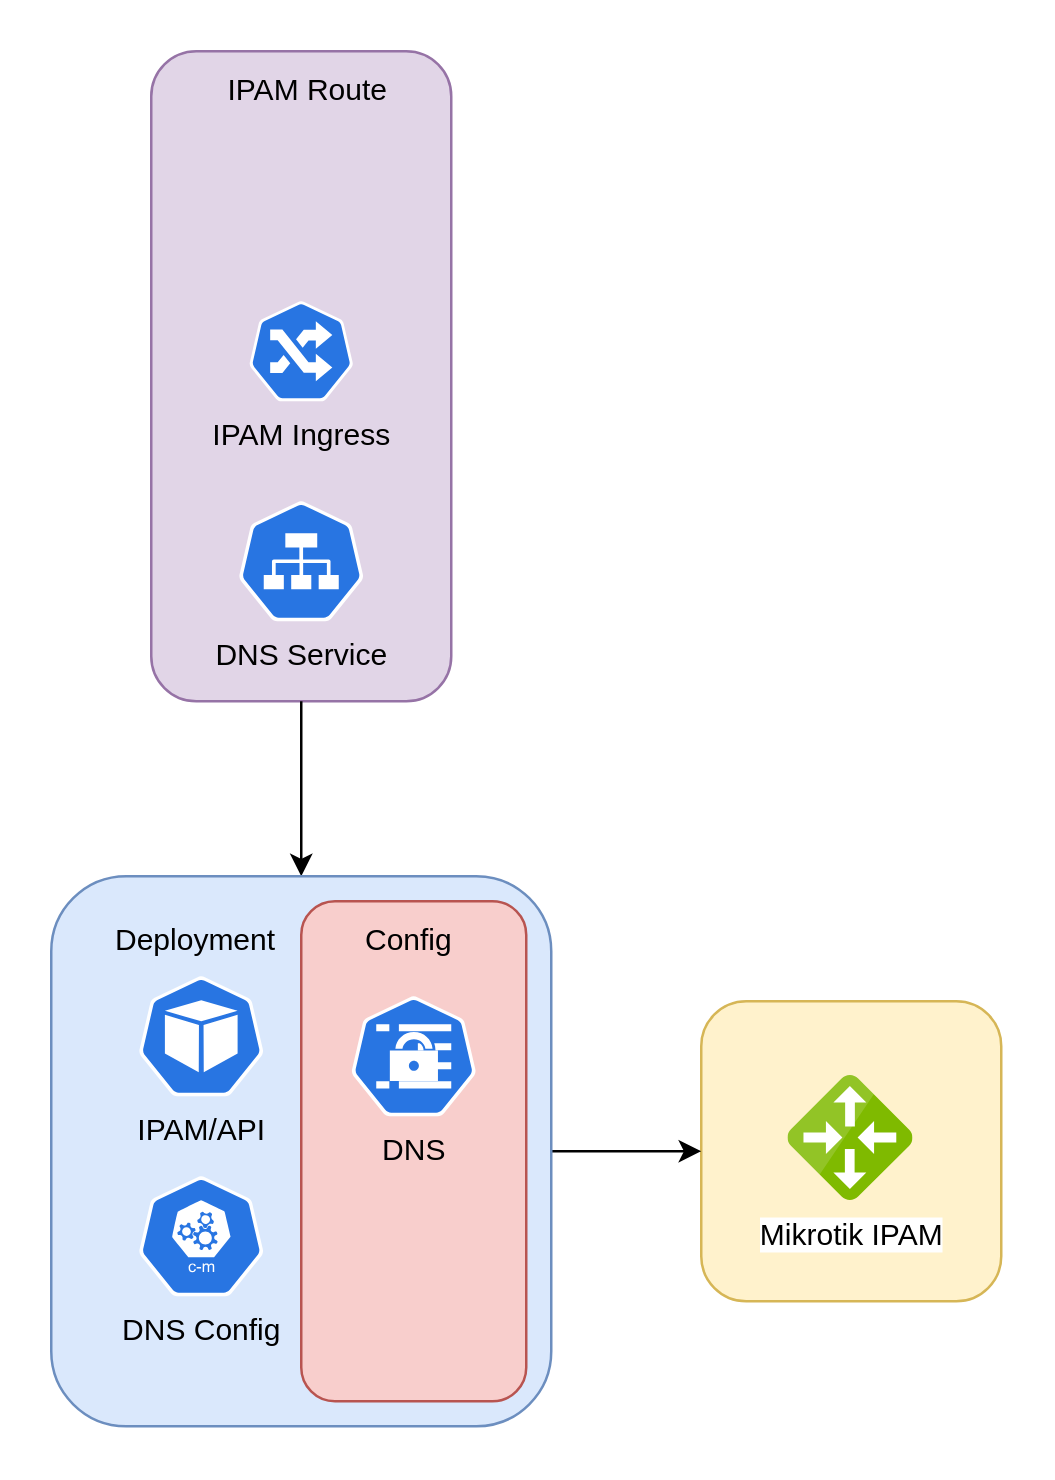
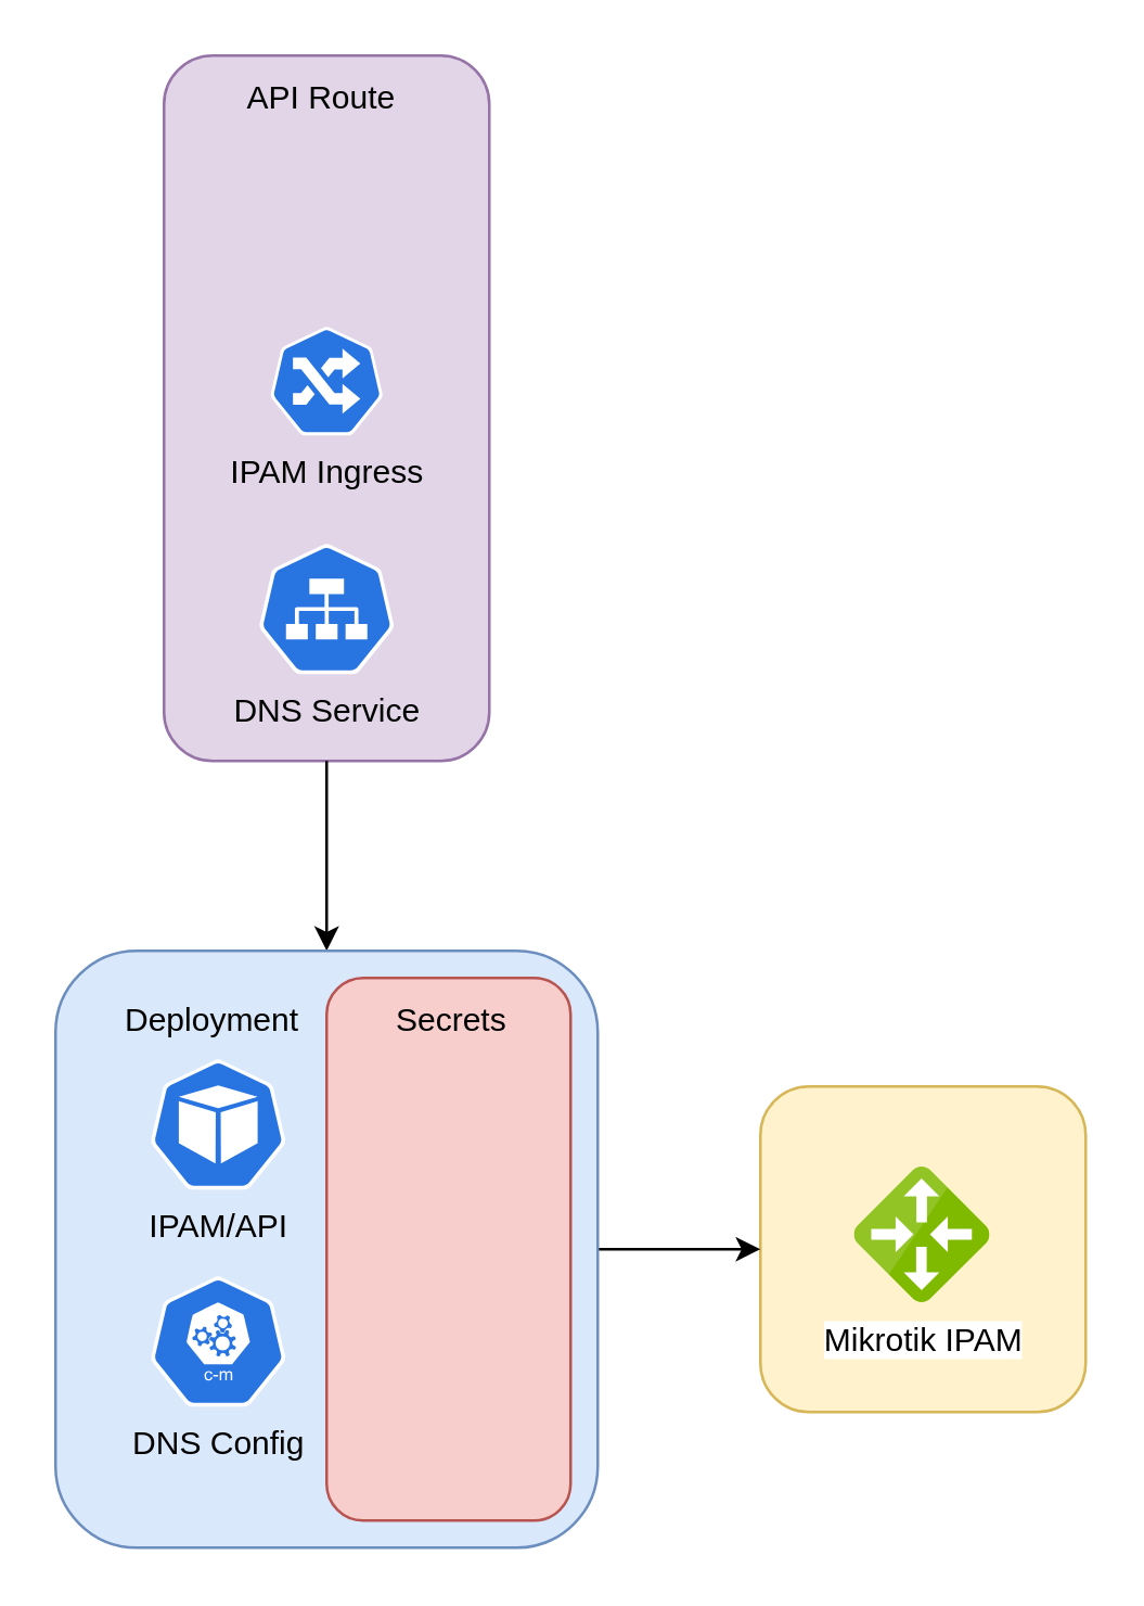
  <mxCell id="0" />
  <mxCell id="1" parent="0" />
  <mxCell id="2" value="" style="group" parent="1" vertex="1" connectable="0"><mxGeometry x="60" y="20" width="120" height="260" as="geometry" /></mxCell>
  <mxCell id="3" value="" style="rounded=1;whiteSpace=wrap;html=1;fillColor=#e1d5e7;strokeColor=#9673a6;" parent="2" vertex="1"><mxGeometry width="120" height="260" as="geometry" /></mxCell>
  <mxCell id="4" value="IPAM Ingress" style="sketch=0;html=1;dashed=0;whitespace=wrap;fillColor=#2875E2;strokeColor=#ffffff;points=[[0.005,0.63,0],[0.1,0.2,0],[0.9,0.2,0],[0.5,0,0],[0.995,0.63,0],[0.72,0.99,0],[0.5,1,0],[0.28,0.99,0]];shape=mxgraph.kubernetes.icon;prIcon=ing;labelPosition=center;verticalLabelPosition=bottom;align=center;verticalAlign=top;" parent="2" vertex="1"><mxGeometry x="35" y="100" width="50" height="40" as="geometry" /></mxCell>
  <mxCell id="5" value="DNS Service" style="sketch=0;html=1;dashed=0;whitespace=wrap;fillColor=#2875E2;strokeColor=#ffffff;points=[[0.005,0.63,0],[0.1,0.2,0],[0.9,0.2,0],[0.5,0,0],[0.995,0.63,0],[0.72,0.99,0],[0.5,1,0],[0.28,0.99,0]];shape=mxgraph.kubernetes.icon;prIcon=svc;labelPosition=center;verticalLabelPosition=bottom;align=center;verticalAlign=top;" parent="2" vertex="1"><mxGeometry x="35" y="180" width="50" height="48" as="geometry" /></mxCell>
- <mxCell id="6" value="IPAM Route" style="text;strokeColor=none;fillColor=none;align=left;verticalAlign=middle;spacingLeft=4;spacingRight=4;overflow=hidden;points=[[0,0.5],[1,0.5]];portConstraint=eastwest;rotatable=0;" parent="2" vertex="1"><mxGeometry x="25" width="80" height="30" as="geometry" /></mxCell>
+ <mxCell id="6" value="API Route" style="text;strokeColor=none;fillColor=none;align=left;verticalAlign=middle;spacingLeft=4;spacingRight=4;overflow=hidden;points=[[0,0.5],[1,0.5]];portConstraint=eastwest;rotatable=0;" parent="2" vertex="1"><mxGeometry x="25" width="80" height="30" as="geometry" /></mxCell>
  <mxCell id="7" style="edgeStyle=orthogonalEdgeStyle;rounded=0;orthogonalLoop=1;jettySize=auto;html=1;entryX=0.5;entryY=0;entryDx=0;entryDy=0;" parent="1" source="3" target="13" edge="1"><mxGeometry relative="1" as="geometry" /></mxCell>
  <mxCell id="8" value="" style="group" parent="1" vertex="1" connectable="0"><mxGeometry x="280" y="400" width="120" height="120" as="geometry" /></mxCell>
  <mxCell id="9" value="" style="rounded=1;whiteSpace=wrap;html=1;fillColor=#fff2cc;strokeColor=#d6b656;" parent="8" vertex="1"><mxGeometry width="120" height="120" as="geometry" /></mxCell>
  <mxCell id="10" value="Mikrotik IPAM" style="sketch=0;aspect=fixed;html=1;points=[];align=center;image;fontSize=12;image=img/lib/mscae/Local_Network_Gateways.svg;" parent="8" vertex="1"><mxGeometry x="35" y="30" width="50" height="50" as="geometry" /></mxCell>
  <mxCell id="11" style="edgeStyle=orthogonalEdgeStyle;rounded=0;orthogonalLoop=1;jettySize=auto;html=1;entryX=0;entryY=0.5;entryDx=0;entryDy=0;" parent="1" source="13" target="9" edge="1"><mxGeometry relative="1" as="geometry" /></mxCell>
  <mxCell id="12" value="" style="group" vertex="1" connectable="0" parent="1"><mxGeometry x="20" y="350" width="200" height="220" as="geometry" /></mxCell>
  <mxCell id="13" value="" style="rounded=1;whiteSpace=wrap;html=1;fillColor=#dae8fc;strokeColor=#6c8ebf;" parent="12" vertex="1"><mxGeometry width="200" height="220" as="geometry" /></mxCell>
  <mxCell id="14" value="Deployment" style="text;strokeColor=none;fillColor=none;align=left;verticalAlign=middle;spacingLeft=4;spacingRight=4;overflow=hidden;points=[[0,0.5],[1,0.5]];portConstraint=eastwest;rotatable=0;" parent="12" vertex="1"><mxGeometry x="20" y="10" width="80" height="30" as="geometry" /></mxCell>
  <mxCell id="15" value="IPAM/API" style="sketch=0;html=1;dashed=0;whitespace=wrap;fillColor=#2875E2;strokeColor=#ffffff;points=[[0.005,0.63,0],[0.1,0.2,0],[0.9,0.2,0],[0.5,0,0],[0.995,0.63,0],[0.72,0.99,0],[0.5,1,0],[0.28,0.99,0]];shape=mxgraph.kubernetes.icon;prIcon=pod;labelPosition=center;verticalLabelPosition=bottom;align=center;verticalAlign=top;" parent="12" vertex="1"><mxGeometry x="35" y="40" width="50" height="48" as="geometry" /></mxCell>
  <mxCell id="16" value="DNS Config" style="sketch=0;html=1;dashed=0;whitespace=wrap;fillColor=#2875E2;strokeColor=#ffffff;points=[[0.005,0.63,0],[0.1,0.2,0],[0.9,0.2,0],[0.5,0,0],[0.995,0.63,0],[0.72,0.99,0],[0.5,1,0],[0.28,0.99,0]];shape=mxgraph.kubernetes.icon;prIcon=c_m;labelPosition=center;verticalLabelPosition=bottom;align=center;verticalAlign=top;" parent="12" vertex="1"><mxGeometry x="35" y="120" width="50" height="48" as="geometry" /></mxCell>
  <mxCell id="17" value="" style="rounded=1;whiteSpace=wrap;html=1;fillColor=#f8cecc;strokeColor=#b85450;" parent="12" vertex="1"><mxGeometry x="100" y="10" width="90" height="200" as="geometry" /></mxCell>
- <mxCell id="18" value="DNS" style="sketch=0;html=1;dashed=0;whitespace=wrap;fillColor=#2875E2;strokeColor=#ffffff;points=[[0.005,0.63,0],[0.1,0.2,0],[0.9,0.2,0],[0.5,0,0],[0.995,0.63,0],[0.72,0.99,0],[0.5,1,0],[0.28,0.99,0]];shape=mxgraph.kubernetes.icon;prIcon=secret;labelPosition=center;verticalLabelPosition=bottom;align=center;verticalAlign=top;" parent="12" vertex="1"><mxGeometry x="120" y="48" width="50" height="48" as="geometry" /></mxCell>
- <mxCell id="19" value="Config" style="text;strokeColor=none;fillColor=none;align=left;verticalAlign=middle;spacingLeft=4;spacingRight=4;overflow=hidden;points=[[0,0.5],[1,0.5]];portConstraint=eastwest;rotatable=0;" parent="12" vertex="1"><mxGeometry x="120" y="10" width="50" height="30" as="geometry" /></mxCell>
+ <mxCell id="19" value="Secrets" style="text;strokeColor=none;fillColor=none;align=left;verticalAlign=middle;spacingLeft=4;spacingRight=4;overflow=hidden;points=[[0,0.5],[1,0.5]];portConstraint=eastwest;rotatable=0;" parent="12" vertex="1"><mxGeometry x="120" y="10" width="50" height="30" as="geometry" /></mxCell>
